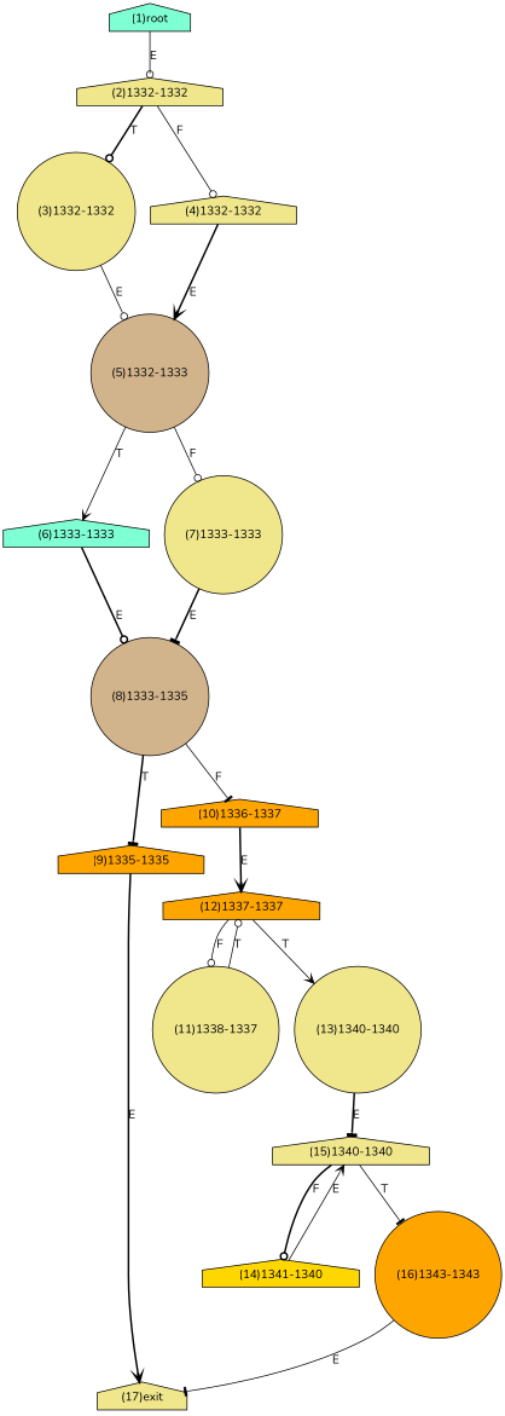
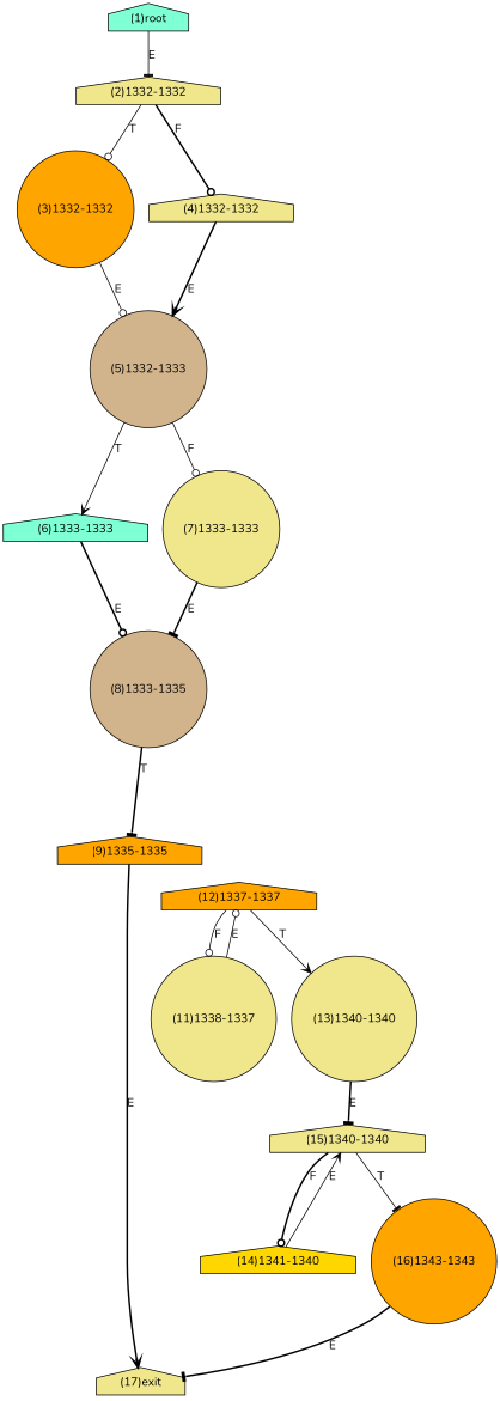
  digraph {
    fontname=Nunito
    node [fillcolor=khaki fontname=Nunito shape=house style=filled]
    edge [arrowhead=odot fontname=Nunito style=bold]
    n1 [fillcolor=aquamarine label="(1)root"]
    n2 [label="(2)1332-1332"]
-   n3 [label="(3)1332-1332" shape=circle]
+   n3 [fillcolor=orange label="(3)1332-1332" shape=circle]
    n4 [label="(4)1332-1332"]
    n5 [fillcolor=tan label="(5)1332-1333" shape=circle]
    n6 [fillcolor=aquamarine label="(6)1333-1333"]
    n7 [label="(7)1333-1333" shape=circle]
    n8 [fillcolor=tan label="(8)1333-1335" shape=circle]
    n9 [fillcolor=orange label="(9)1335-1335"]
-   n10 [fillcolor=orange label="(10)1336-1337"]
    n11 [label="(17)exit"]
    n12 [fillcolor=orange label="(12)1337-1337"]
    n13 [label="(11)1338-1337" shape=circle]
    n14 [label="(13)1340-1340" shape=circle]
    n15 [label="(15)1340-1340"]
    n16 [fillcolor=gold label="(14)1341-1340"]
    n17 [fillcolor=orange label="(16)1343-1343" shape=circle]
-   n1 -> n2 [label=E style=solid]
-   n2 -> n3 [label=T]
-   n2 -> n4 [label=F style=solid]
+   n1 -> n2 [arrowhead=tee label=E style=solid]
+   n2 -> n3 [label=T style=solid]
+   n2 -> n4 [label=F]
    n3 -> n5 [label=E style=solid]
    n4 -> n5 [arrowhead=vee label=E]
    n5 -> n6 [arrowhead=vee label=T style=solid]
    n5 -> n7 [label=F style=solid]
    n6 -> n8 [label=E]
    n7 -> n8 [arrowhead=tee label=E]
    n8 -> n9 [arrowhead=tee label=T]
-   n8 -> n10 [arrowhead=tee label=F style=solid]
    n9 -> n11 [arrowhead=vee label=E]
-   n10 -> n12 [arrowhead=vee label=E]
    n12 -> n13 [label=F style=solid]
    n12 -> n14 [arrowhead=vee label=T style=solid]
-   n13 -> n12 [label=T style=solid]
+   n13 -> n12 [label=E style=solid]
    n14 -> n15 [arrowhead=tee label=E]
    n15 -> n16 [label=F]
    n15 -> n17 [arrowhead=tee label=T style=solid]
    n16 -> n15 [arrowhead=vee label=E style=solid]
-   n17 -> n11 [arrowhead=tee label=E style=solid]
+   n17 -> n11 [arrowhead=tee label=E]
  }
